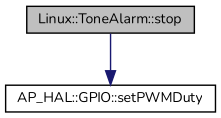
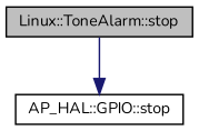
  digraph {
    rankdir=TB
    fontname=Nunito
    node [color=black fontname=Nunito fontsize=10 shape=record style=filled]
    n1 [fillcolor=grey75 fontcolor=black height=0.2 label="Linux::ToneAlarm::stop" width=0.4]
-   n2 [fillcolor=white height=0.2 label="AP_HAL::GPIO::setPWMDuty" width=0.4]
+   n2 [fillcolor=white height=0.2 label="AP_HAL::GPIO::stop" width=0.4]
    n1 -> n2 [color=midnightblue fontname=Nunito fontsize=10 labelfontname=Helvetica labelfontsize=10 style=solid]
  }
